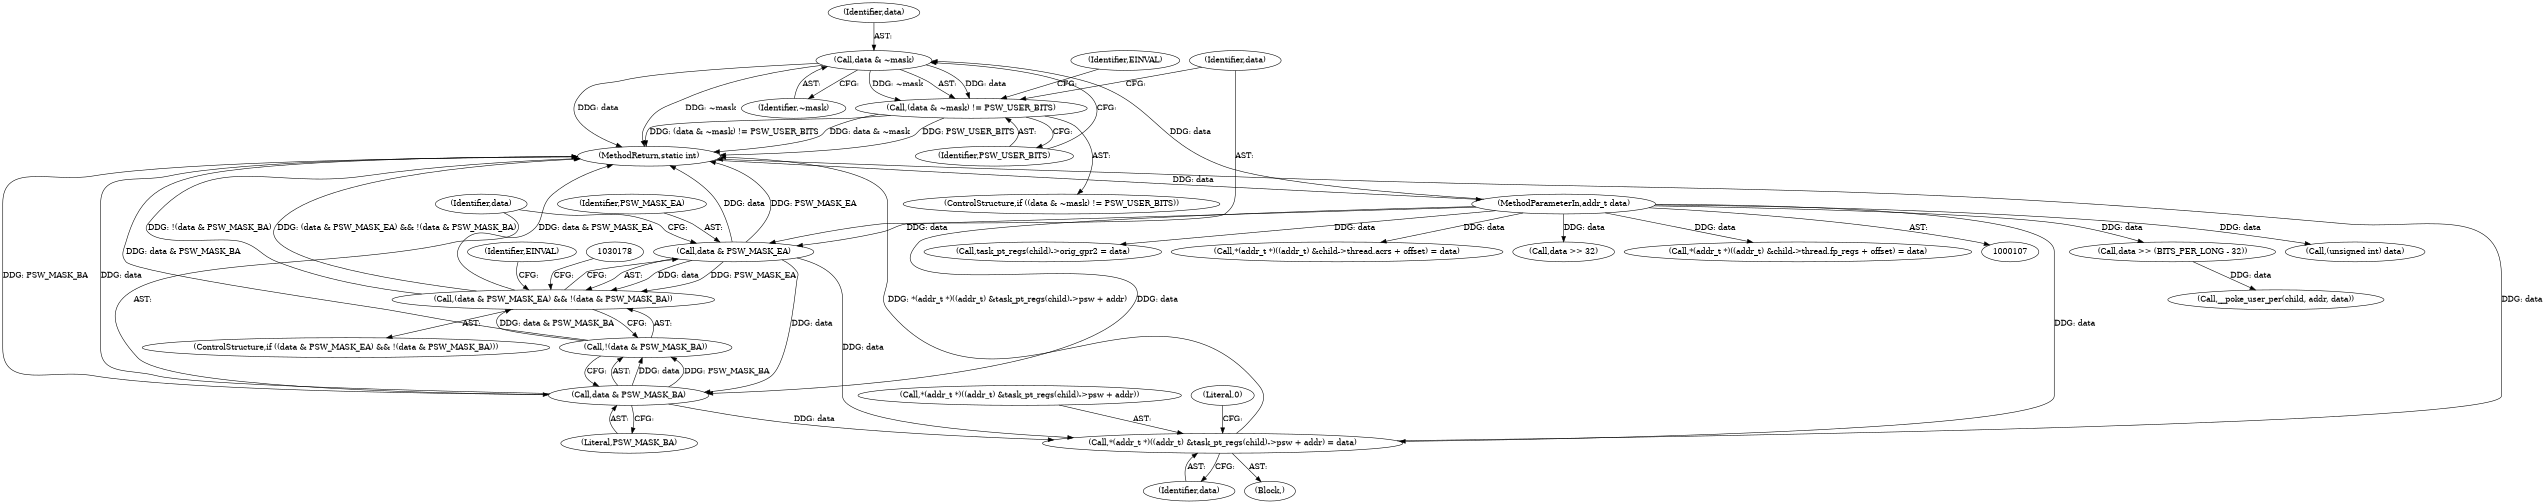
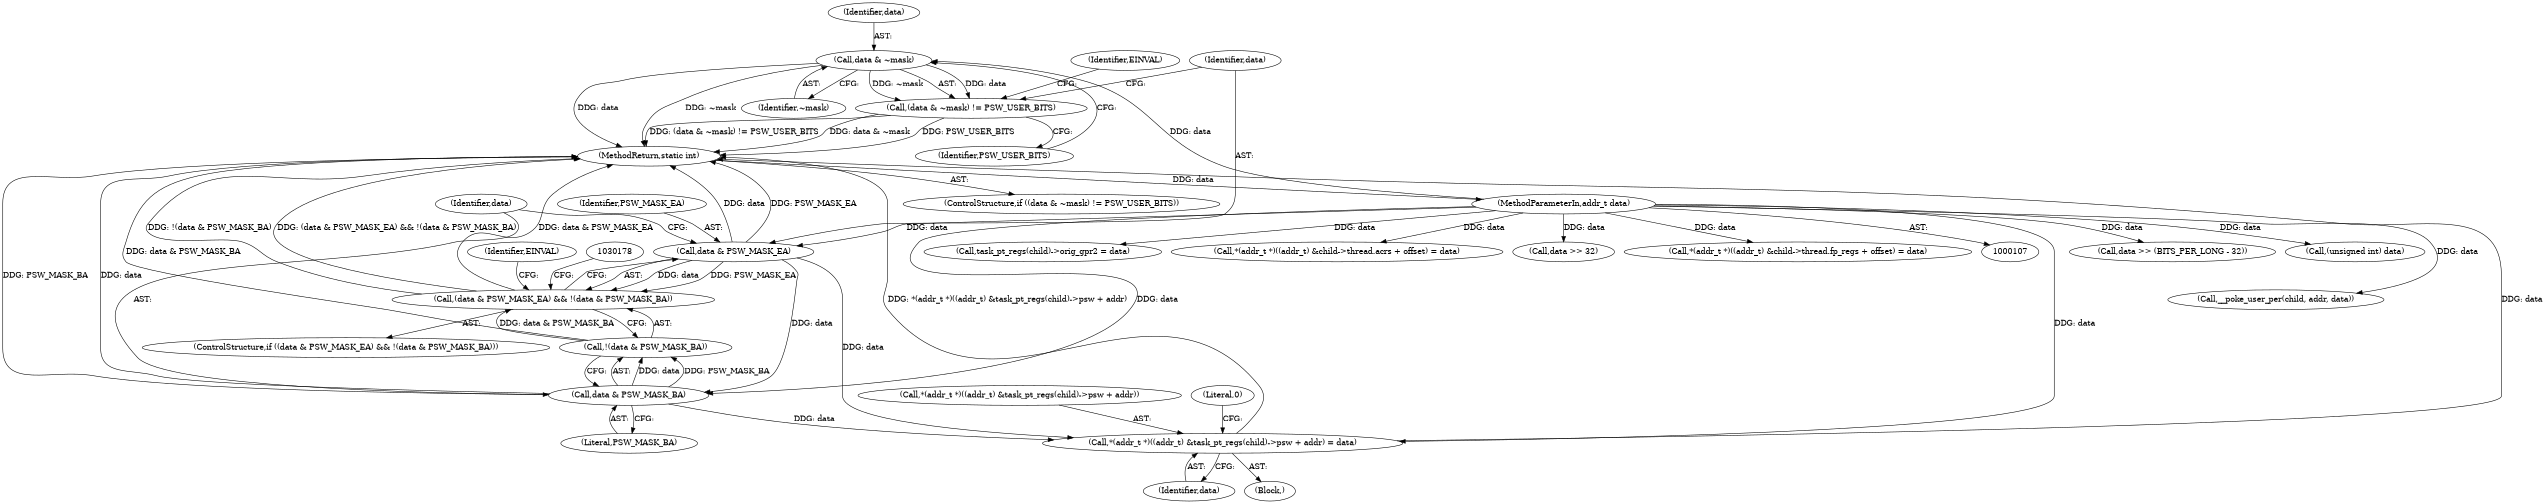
  digraph {
    n1 [label="(Call,data & ~mask)"]
    n2 [label="(Call,(data & ~mask) != PSW_USER_BITS)"]
    n3 [label="(MethodReturn,static int)"]
    n4 [label="(Identifier,~mask)"]
    n5 [label="(Identifier,PSW_USER_BITS)"]
    n6 [label="(ControlStructure,if ((data & ~mask) != PSW_USER_BITS))"]
    n7 [label="(Call,data & PSW_MASK_EA)"]
    n8 [label="(Call,data & PSW_MASK_BA)"]
    n9 [label="(Call,*(addr_t *)((addr_t) &task_pt_regs(child)->psw + addr) = data)"]
    n10 [label="(Call,(data & PSW_MASK_EA) && !(data & PSW_MASK_BA))"]
    n11 [label="(MethodParameterIn,addr_t data)"]
    n12 [label="(Call,(unsigned int) data)"]
    n13 [label="(Call,__poke_user_per(child, addr, data))"]
    n14 [label="(Call,task_pt_regs(child)->orig_gpr2 = data)"]
    n15 [label="(Call,*(addr_t *)((addr_t) &child->thread.acrs + offset) = data)"]
    n16 [label="(Call,data >> 32)"]
    n17 [label="(Call,data >> (BITS_PER_LONG - 32))"]
    n18 [label="(Call,*(addr_t *)((addr_t) &child->thread.fp_regs + offset) = data)"]
    1000107
    n20 [label="(Call,!(data & PSW_MASK_BA))"]
    n21 [label="(Literal,PSW_MASK_BA)"]
    n22 [label="(Identifier,data)"]
    n23 [label="(Block,)"]
    n24 [label="(ControlStructure,if ((data & PSW_MASK_EA) && !(data & PSW_MASK_BA)))"]
    n25 [label="(Identifier,PSW_MASK_EA)"]
    n26 [label="(Identifier,EINVAL)"]
    n27 [label="(Call,*(addr_t *)((addr_t) &task_pt_regs(child)->psw + addr))"]
    n28 [label="(Identifier,data)"]
    n29 [label="(Identifier,data)"]
    n30 [label="(Identifier,data)"]
    n31 [label="(Identifier,EINVAL)"]
    n32 [label="(Literal,0)"]
    n33 [label=1030178]
    n1 -> n2 [label="AST: "]
    n1 -> n2 [label="DDG: data"]
    n1 -> n2 [label="DDG: ~mask"]
    n1 -> n3 [label="DDG: data"]
    n1 -> n3 [label="DDG: ~mask"]
    n1 -> n4 [label="CFG: "]
    n2 -> n3 [label="DDG: PSW_USER_BITS"]
    n2 -> n3 [label="DDG: (data & ~mask) != PSW_USER_BITS"]
    n2 -> n3 [label="DDG: data & ~mask"]
    n2 -> n5 [label="CFG: "]
-   n2 -> n6 [label="AST: "]
+   n3 -> n6 [label="AST: "]
    n3 -> n11 [label="DDG: data"]
    n4 -> n1 [label="AST: "]
    n5 -> n1 [label="CFG: "]
-   n5 -> n2 [label="AST: "]
    n7 -> n3 [label="DDG: data"]
    n7 -> n3 [label="DDG: PSW_MASK_EA"]
    n7 -> n8 [label="DDG: data"]
    n7 -> n9 [label="DDG: data"]
    n7 -> n10 [label="AST: "]
    n7 -> n10 [label="DDG: data"]
    n7 -> n10 [label="DDG: PSW_MASK_EA"]
    n8 -> n3 [label="DDG: PSW_MASK_BA"]
    n8 -> n3 [label="DDG: data"]
    n8 -> n9 [label="DDG: data"]
    n8 -> n20 [label="AST: "]
    n8 -> n20 [label="DDG: data"]
    n8 -> n20 [label="DDG: PSW_MASK_BA"]
    n8 -> n21 [label="CFG: "]
    n9 -> n3 [label="DDG: data"]
    n9 -> n3 [label="DDG: *(addr_t *)((addr_t) &task_pt_regs(child)->psw + addr)"]
    n9 -> n22 [label="CFG: "]
    n9 -> n23 [label="AST: "]
    n10 -> n3 [label="DDG: (data & PSW_MASK_EA) && !(data & PSW_MASK_BA)"]
    n10 -> n3 [label="DDG: !(data & PSW_MASK_BA)"]
    n10 -> n3 [label="DDG: data & PSW_MASK_EA"]
    n10 -> n7 [label="CFG: "]
    n10 -> n20 [label="CFG: "]
    n10 -> n24 [label="AST: "]
    n11 -> n1 [label="DDG: data"]
    n11 -> n7 [label="DDG: data"]
    n11 -> n8 [label="DDG: data"]
    n11 -> n9 [label="DDG: data"]
    n11 -> n12 [label="DDG: data"]
-   n17 -> n13 [label="DDG: data"]
+   n11 -> n13 [label="DDG: data"]
    n11 -> n14 [label="DDG: data"]
    n11 -> n15 [label="DDG: data"]
    n11 -> n16 [label="DDG: data"]
    n11 -> n17 [label="DDG: data"]
    n11 -> n18 [label="DDG: data"]
    n11 -> 1000107 [label="AST: "]
    n20 -> n3 [label="DDG: data & PSW_MASK_BA"]
    n20 -> n8 [label="CFG: "]
    n20 -> n10 [label="AST: "]
    n20 -> n10 [label="DDG: data & PSW_MASK_BA"]
    n21 -> n8 [label="AST: "]
    n22 -> n9 [label="AST: "]
    n25 -> n7 [label="AST: "]
    n26 -> n10 [label="CFG: "]
    n27 -> n9 [label="AST: "]
    n28 -> n1 [label="AST: "]
    n29 -> n7 [label="CFG: "]
    n29 -> n8 [label="AST: "]
    n30 -> n2 [label="CFG: "]
    n30 -> n7 [label="AST: "]
    n31 -> n2 [label="CFG: "]
    n32 -> n9 [label="CFG: "]
    n33 -> n10 [label="CFG: "]
  }
